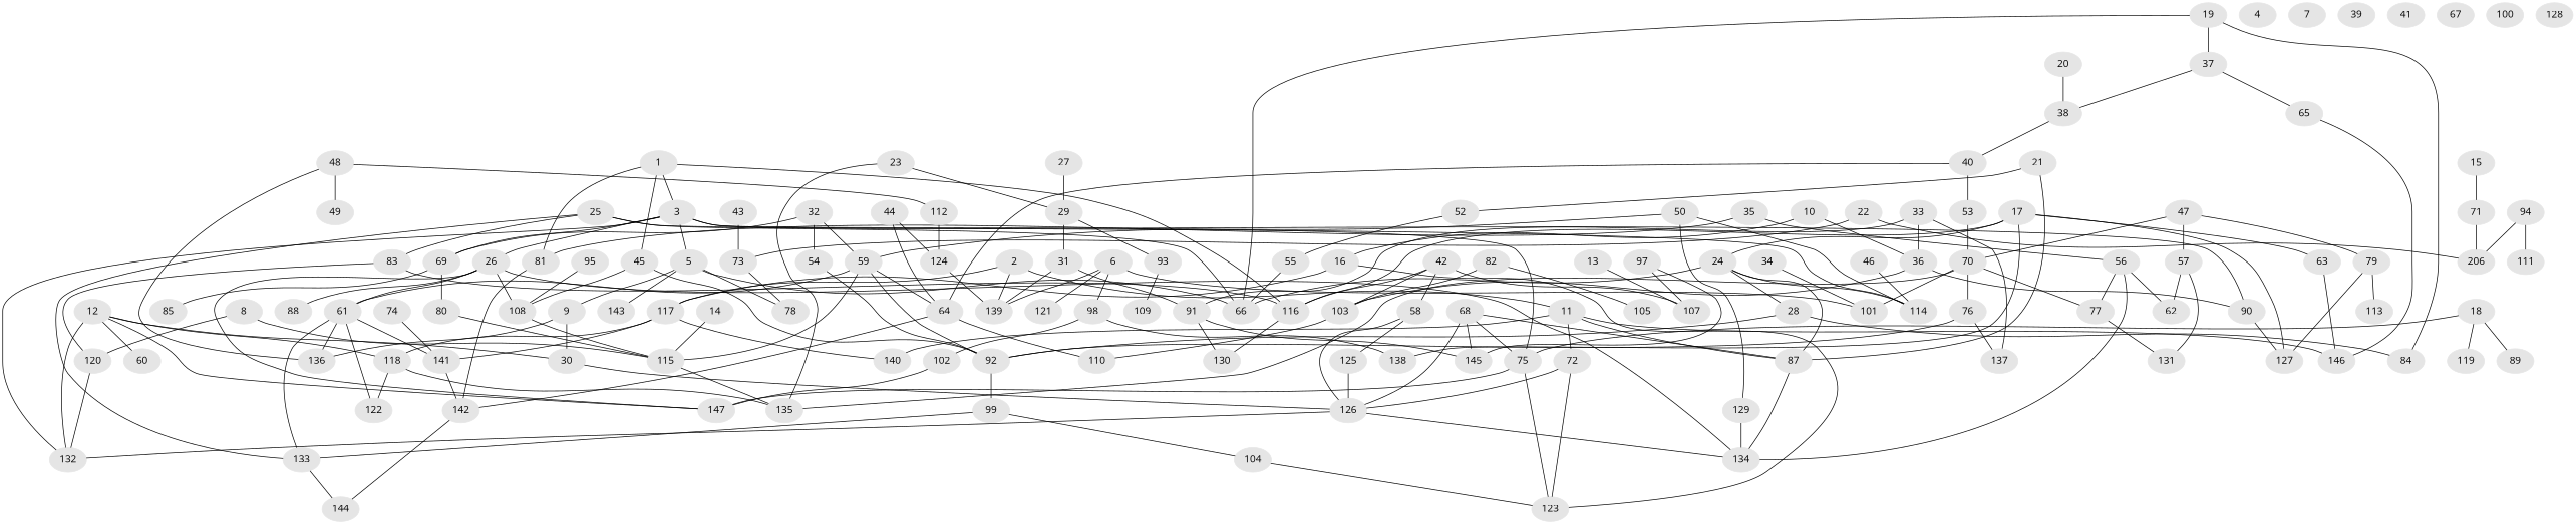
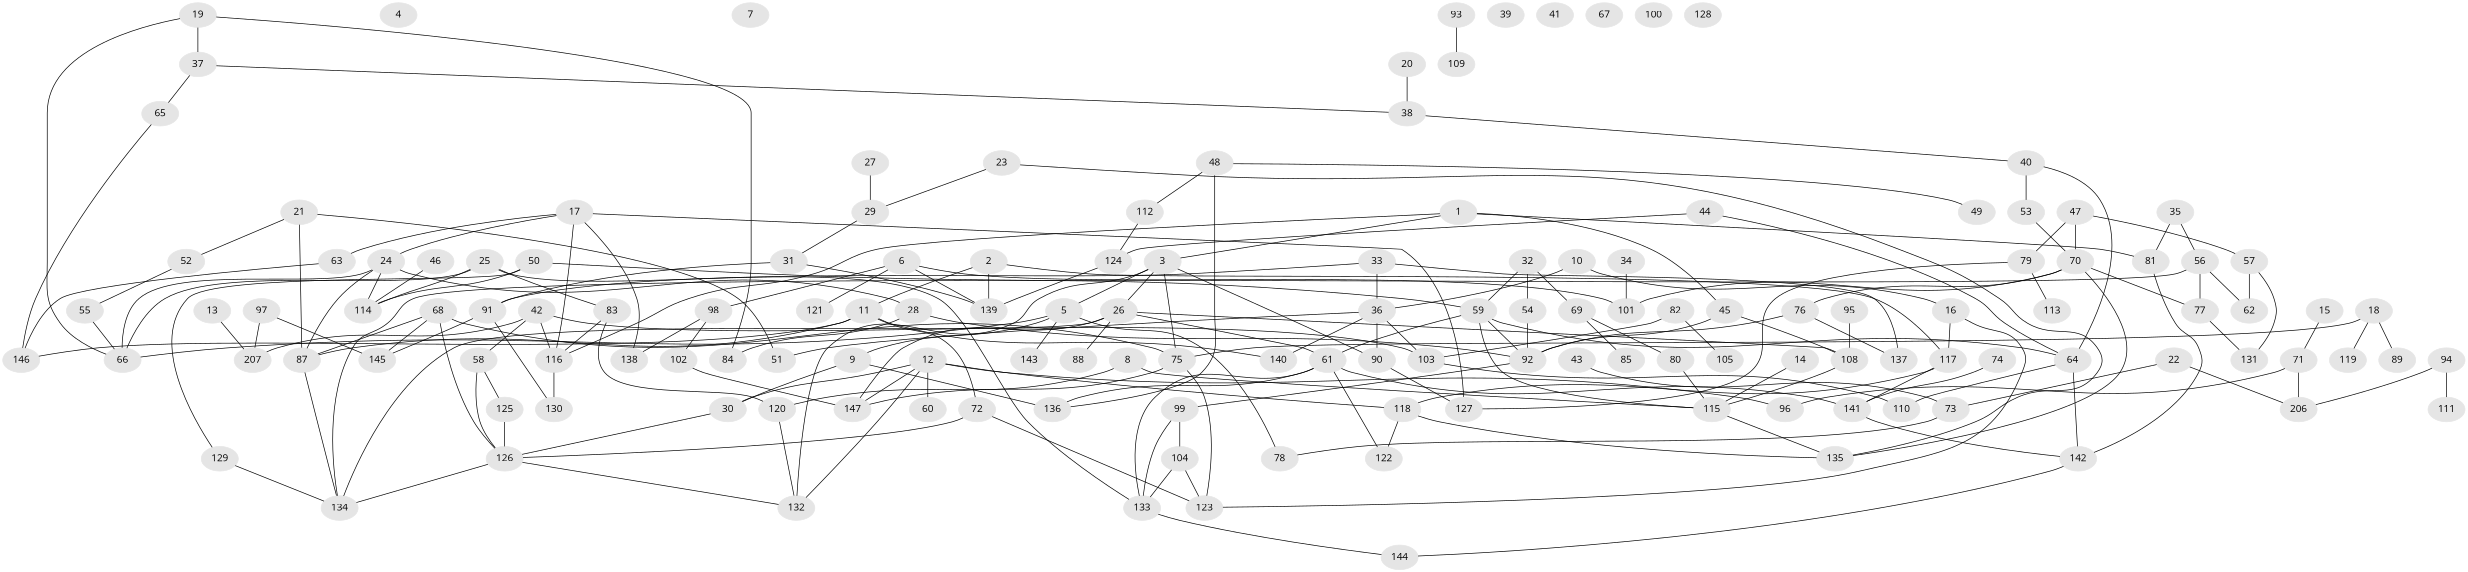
  graph {
    fontname="Open Sans"
    node [color=gray90 fontname="Open Sans" style=filled]
    edge [fontname="Open Sans"]
    1
    3
    45
    81
    116
    5
    26
    69
    75
    90
    132
    92
    108
    142
    130
    2
    11
    117
    139
    72
    87
    140
    146
    118
    141
    9
    66
    78
    143
    147
    61
    88
    134
    80
    85
    123
    127
    4
    30
    136
    6
    98
    101
    121
    138
    102
    7
    8
    115
    120
    135
    126
    10
    16
    36
+   51
    103
    12
    60
+   96
    122
    13
-   107
+   107 [label=207]
    14
    15
    71
    n67 [label=206]
    17
    24
    63
    28
    114
    18
    89
    119
    19
    37
    84
    38
    65
    20
    40
    21
    52
    55
    22
    73
    23
    29
    31
    93
    25
    83
    133
    144
    27
    99
    91
    109
    145
    32
    54
    59
    64
    33
    137
    34
    35
    56
    62
    77
    110
    53
    39
    70
    41
    42
    58
    125
    43
    44
    124
    46
    47
    57
    79
    131
    76
    113
    48
    49
    112
    50
    129
    67
    68
    74
    82
    105
    104
    94
    111
    95
    97
    100
    128
    1 -- 3
    1 -- 45
    1 -- 81
    1 -- 116
    3 -- 5
    3 -- 26
-   3 -- 69
    3 -- 75
    3 -- 90
    3 -- 132
    45 -- 92
    45 -- 108
    81 -- 142
    116 -- 130
    5 -- 9
    5 -- 66
    5 -- 78
    5 -- 143
    26 -- 108
    26 -- 147
    26 -- 61
    26 -- 88
    26 -- 134
    69 -- 80
    69 -- 85
    75 -- 147
    75 -- 123
    90 -- 127
    92 -- 99
    108 -- 115
    142 -- 144
    2 -- 11
    2 -- 117
    2 -- 139
    11 -- 72
    11 -- 87
    11 -- 140
    11 -- 146
    117 -- 118
    117 -- 141
    72 -- 123
    72 -- 126
    87 -- 134
    118 -- 135
    118 -- 122
    141 -- 142
    9 -- 30
    9 -- 136
    61 -- 141
    61 -- 136
    61 -- 122
    61 -- 133
    80 -- 115
    30 -- 126
    6 -- 139
    6 -- 98
    6 -- 101
    6 -- 121
    98 -- 138
    98 -- 102
    102 -- 147
    8 -- 115
    8 -- 120
    115 -- 135
    120 -- 132
    126 -- 132
    126 -- 134
    10 -- 16
    10 -- 36
    16 -- 117
    16 -- 123
    36 -- 90
-   117 -- 140
+   36 -- 140
+   36 -- 51
    36 -- 103
    103 -- 110
    12 -- 132
    12 -- 118
    12 -- 147
    12 -- 30
    12 -- 60
+   12 -- 96
    13 -- 107
    14 -- 115
    15 -- 71
+   71 -- 96
    71 -- n67
    17 -- 116
    17 -- 127
    17 -- 138
    17 -- 24
    17 -- 63
    24 -- 87
    24 -- 66
    24 -- 28
    24 -- 114
    63 -- 146
    28 -- 92
    28 -- 84
    18 -- 75
    18 -- 89
    18 -- 119
    19 -- 66
    19 -- 37
    19 -- 84
    37 -- 38
    37 -- 65
    38 -- 40
    65 -- 146
    20 -- 38
    40 -- 64
    40 -- 53
    21 -- 87
+   21 -- 51
    21 -- 52
    52 -- 55
    55 -- 66
    22 -- n67
    22 -- 73
    73 -- 78
    23 -- 135
    23 -- 29
    29 -- 31
-   29 -- 93
    31 -- 139
    31 -- 91
    93 -- 109
    25 -- 66
    25 -- 114
    25 -- 83
    25 -- 133
    83 -- 116
    83 -- 120
    133 -- 144
    27 -- 29
    99 -- 133
    99 -- 104
    91 -- 130
    91 -- 145
    32 -- 69
    32 -- 54
    32 -- 59
    54 -- 92
    59 -- 92
    59 -- 61
    59 -- 115
    59 -- 64
    64 -- 142
    64 -- 110
    33 -- 36
    33 -- 91
    33 -- 137
    34 -- 101
    35 -- 81
    35 -- 56
    56 -- 134
    56 -- 62
    56 -- 77
    77 -- 131
    53 -- 70
    70 -- 101
    70 -- 135
    70 -- 77
    70 -- 76
    42 -- 116
    42 -- 103
    42 -- 107
    42 -- 58
    58 -- 126
    58 -- 125
    125 -- 126
    43 -- 73
    44 -- 64
    44 -- 124
    124 -- 139
    46 -- 114
    47 -- 70
    47 -- 57
    47 -- 79
    57 -- 62
    57 -- 131
    79 -- 127
    79 -- 113
    76 -- 92
    76 -- 137
    48 -- 136
    48 -- 49
    48 -- 112
    112 -- 124
    50 -- 114
    50 -- 59
    50 -- 129
    129 -- 134
    68 -- 75
    68 -- 87
    68 -- 126
    68 -- 145
    74 -- 141
    82 -- 103
    82 -- 105
    104 -- 123
+   104 -- 133
    94 -- n67
    94 -- 111
    95 -- 108
    97 -- 107
    97 -- 145
  }
